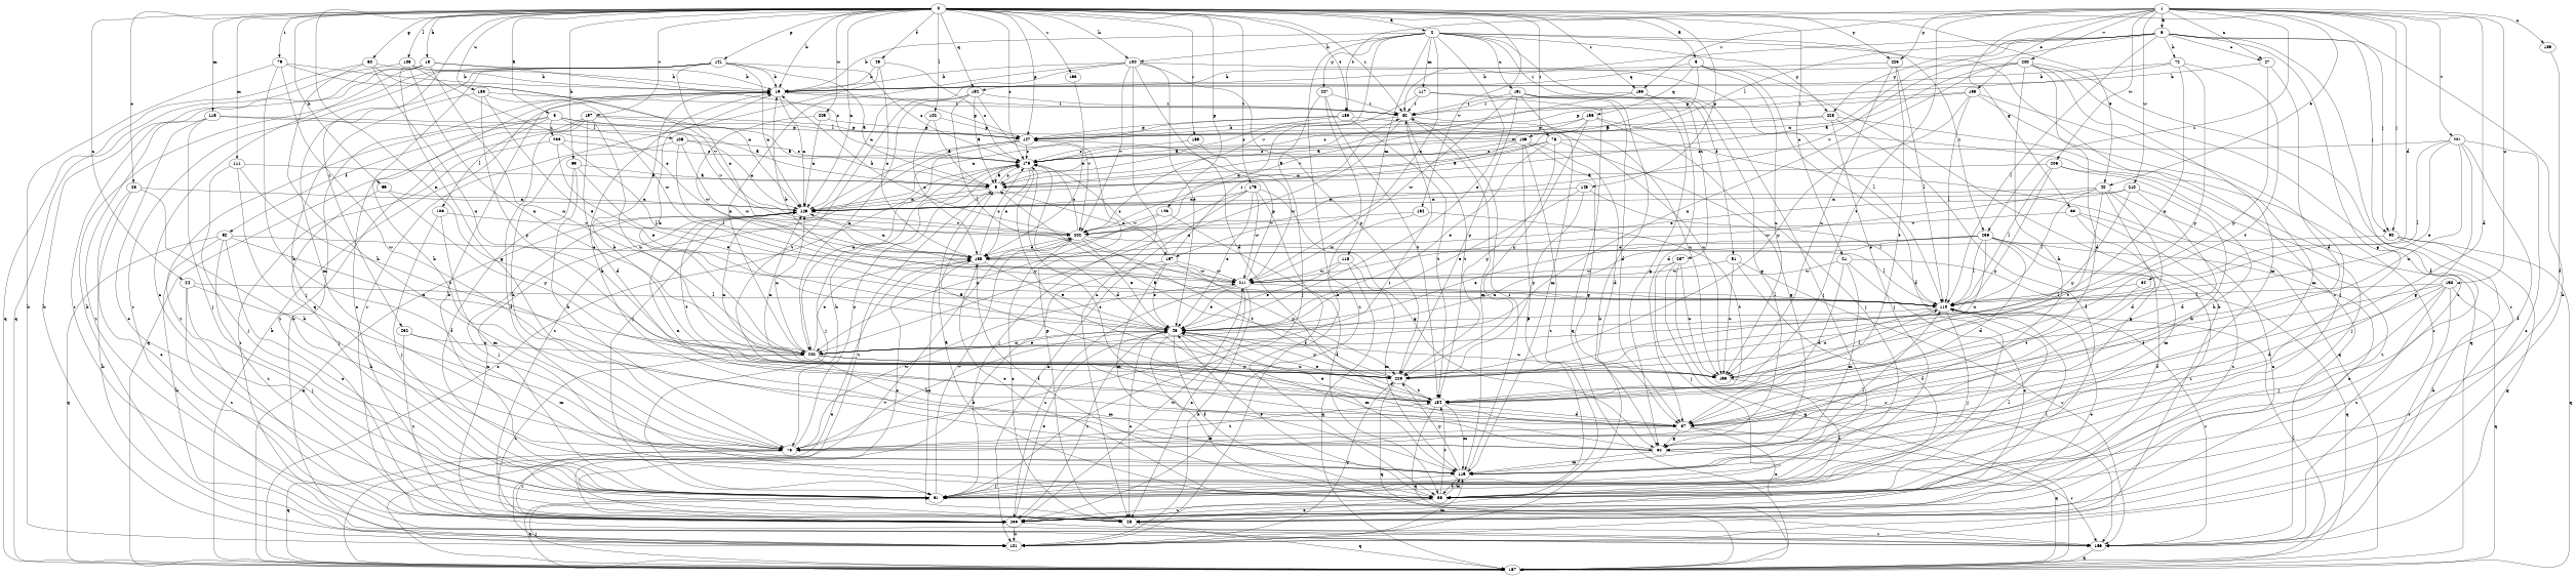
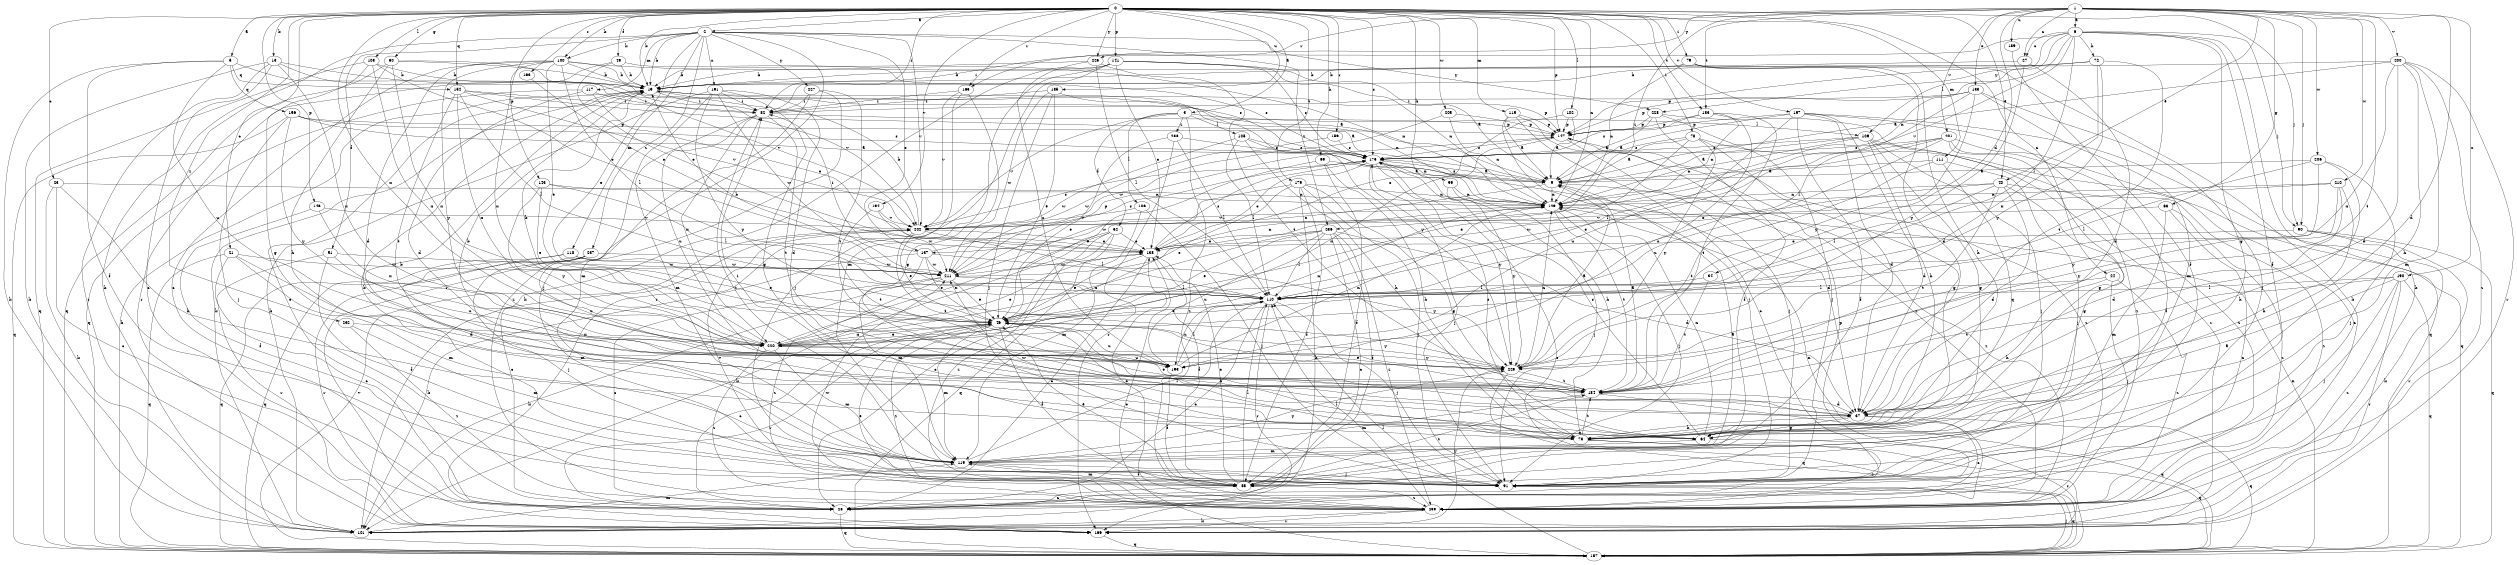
  strict digraph {
    0
    2
    3
    5
    13
    19
    21
    23
    24
    40
    49
    60
    69
    78
    79
    82
    90
    99
    100
    102
    103
    111
    115
    129
    141
    143
    146
    147
    154
    159
    163
    165
    175
    179
    183
    185
    194
    197
    205
    220
    225
    232
    236
    46
    51
    101
    117
    118
    137
    166
    191
    202
    227
    228
    237
    52
    105
    106
    109
    238
    239
    9
    55
    156
    193
    28
    37
    119
    157
    211
    73
    110
    91
    184
    64
    138
    229
    1
    6
    27
    34
    63
    133
    189
    190
    200
    201
    206
    210
    72
    0 -> 2 [label=a]
    0 -> 3 [label=a]
    0 -> 5 [label=a]
    0 -> 13 [label=b]
    0 -> 19 [label=b]
    0 -> 21 [label=c]
    0 -> 23 [label=c]
    0 -> 24 [label=c]
    0 -> 40 [label=e]
    0 -> 49 [label=f]
    0 -> 60 [label=g]
    0 -> 69 [label=h]
    0 -> 78 [label=i]
    0 -> 79 [label=i]
    0 -> 82 [label=i]
    0 -> 90 [label=j]
    0 -> 99 [label=k]
    0 -> 100 [label=k]
    0 -> 102 [label=l]
    0 -> 103 [label=l]
    0 -> 111 [label=m]
    0 -> 115 [label=m]
    0 -> 129 [label=n]
    0 -> 141 [label=p]
    0 -> 143 [label=p]
    0 -> 146 [label=p]
    0 -> 147 [label=p]
    0 -> 154 [label=q]
    0 -> 159 [label=r]
    0 -> 163 [label=r]
    0 -> 165 [label=r]
    0 -> 175 [label=s]
    0 -> 179 [label=t]
    0 -> 183 [label=t]
    0 -> 185 [label=u]
    0 -> 194 [label=v]
    0 -> 197 [label=v]
    0 -> 205 [label=w]
    0 -> 220 [label=x]
    0 -> 225 [label=y]
    0 -> 232 [label=z]
    2 -> 19 [label=b]
    2 -> 100 [label=k]
    2 -> 236 [label=z]
    2 -> 46 [label=e]
    2 -> 51 [label=f]
    2 -> 101 [label=k]
    2 -> 117 [label=m]
    2 -> 118 [label=m]
    2 -> 137 [label=o]
    2 -> 166 [label=r]
    2 -> 191 [label=u]
    2 -> 202 [label=v]
    2 -> 227 [label=y]
    2 -> 228 [label=y]
    2 -> 237 [label=z]
    3 -> 202 [label=v]
    3 -> 52 [label=f]
    3 -> 105 [label=l]
    3 -> 106 [label=l]
    3 -> 109 [label=l]
    3 -> 238 [label=z]
    3 -> 239 [label=z]
    5 -> 154 [label=q]
    5 -> 101 [label=k]
    5 -> 9 [label=a]
    5 -> 55 [label=f]
    5 -> 156 [label=q]
    5 -> 193 [label=u]
    13 -> 19 [label=b]
    13 -> 175 [label=s]
    13 -> 220 [label=x]
    13 -> 101 [label=k]
    13 -> 166 [label=r]
    13 -> 28 [label=c]
    19 -> 82 [label=i]
    19 -> 129 [label=n]
    19 -> 147 [label=p]
    19 -> 101 [label=k]
    19 -> 28 [label=c]
    21 -> 28 [label=c]
    21 -> 37 [label=d]
    21 -> 119 [label=m]
    21 -> 157 [label=q]
    21 -> 211 [label=w]
    23 -> 129 [label=n]
    23 -> 101 [label=k]
    23 -> 28 [label=c]
    23 -> 73 [label=h]
    24 -> 239 [label=z]
    24 -> 73 [label=h]
    24 -> 110 [label=l]
    24 -> 91 [label=j]
    40 -> 129 [label=n]
    40 -> 239 [label=z]
    40 -> 37 [label=d]
    40 -> 211 [label=w]
    40 -> 110 [label=l]
    40 -> 184 [label=t]
    40 -> 64 [label=g]
    49 -> 19 [label=b]
    49 -> 175 [label=s]
    49 -> 166 [label=r]
    49 -> 138 [label=o]
    60 -> 19 [label=b]
    60 -> 220 [label=x]
    60 -> 202 [label=v]
    60 -> 157 [label=q]
    60 -> 73 [label=h]
    69 -> 46 [label=e]
    69 -> 9 [label=a]
    69 -> 55 [label=f]
    69 -> 73 [label=h]
    78 -> 175 [label=s]
    78 -> 46 [label=e]
    78 -> 9 [label=a]
    78 -> 157 [label=q]
    78 -> 64 [label=g]
    78 -> 229 [label=y]
    79 -> 19 [label=b]
    79 -> 129 [label=n]
    79 -> 101 [label=k]
-   79 -> 37 [label=w]
+   79 -> 37 [label=d]
    79 -> 73 [label=h]
-   82 -> 147 [label=k]
+   82 -> 147 [label=p]
    82 -> 220 [label=x]
    82 -> 193 [label=u]
    82 -> 119 [label=m]
    82 -> 184 [label=t]
    90 -> 101 [label=k]
-   90 -> 166 [label=g]
+   90 -> 166 [label=r]
    90 -> 157 [label=q]
    90 -> 138 [label=o]
    99 -> 129 [label=n]
    99 -> 91 [label=j]
    99 -> 229 [label=y]
    100 -> 19 [label=b]
    100 -> 129 [label=n]
    100 -> 220 [label=x]
    100 -> 46 [label=e]
    100 -> 202 [label=v]
    100 -> 28 [label=c]
    100 -> 37 [label=d]
    100 -> 110 [label=l]
    100 -> 229 [label=y]
    102 -> 147 [label=p]
    102 -> 9 [label=a]
    102 -> 138 [label=o]
    103 -> 19 [label=b]
    103 -> 220 [label=x]
    103 -> 157 [label=q]
    103 -> 64 [label=g]
    103 -> 138 [label=o]
    111 -> 9 [label=a]
    111 -> 73 [label=q]
    111 -> 91 [label=j]
    111 -> 184 [label=t]
    115 -> 147 [label=p]
    115 -> 239 [label=z]
    115 -> 9 [label=a]
    115 -> 28 [label=c]
    115 -> 91 [label=j]
    129 -> 202 [label=v]
    129 -> 91 [label=j]
    129 -> 184 [label=t]
    141 -> 19 [label=b]
    141 -> 129 [label=n]
    141 -> 175 [label=s]
    141 -> 101 [label=k]
    141 -> 166 [label=r]
    141 -> 9 [label=a]
    141 -> 119 [label=m]
-   141 -> 73 [label=h]
+   197 -> 73 [label=h]
    141 -> 138 [label=o]
    143 -> 129 [label=n]
    143 -> 46 [label=e]
    143 -> 110 [label=l]
    143 -> 229 [label=y]
    146 -> 220 [label=x]
    146 -> 202 [label=v]
    146 -> 55 [label=f]
    147 -> 175 [label=s]
    147 -> 220 [label=x]
    147 -> 239 [label=z]
    147 -> 91 [label=j]
    154 -> 82 [label=i]
    154 -> 220 [label=x]
    154 -> 202 [label=v]
    154 -> 9 [label=a]
    154 -> 110 [label=l]
    154 -> 184 [label=t]
    159 -> 175 [label=s]
    159 -> 211 [label=w]
    163 -> 138 [label=o]
    165 -> 82 [label=i]
    165 -> 202 [label=v]
    165 -> 91 [label=j]
    165 -> 64 [label=g]
    175 -> 9 [label=a]
    175 -> 37 [label=d]
    175 -> 73 [label=h]
    175 -> 91 [label=j]
    175 -> 138 [label=o]
    175 -> 229 [label=y]
    179 -> 129 [label=n]
    179 -> 46 [label=e]
    179 -> 101 [label=k]
    179 -> 55 [label=f]
    179 -> 211 [label=w]
    179 -> 91 [label=j]
    179 -> 64 [label=g]
    183 -> 129 [label=n]
    183 -> 147 [label=p]
    183 -> 175 [label=s]
    183 -> 193 [label=u]
    183 -> 184 [label=t]
    185 -> 82 [label=i]
    185 -> 46 [label=e]
    185 -> 211 [label=w]
    185 -> 91 [label=j]
    185 -> 229 [label=y]
    194 -> 202 [label=v]
    194 -> 211 [label=w]
    194 -> 184 [label=t]
    197 -> 147 [label=p]
    197 -> 239 [label=z]
    197 -> 9 [label=a]
    197 -> 55 [label=f]
    197 -> 193 [label=u]
    197 -> 37 [label=d]
    197 -> 157 [label=q]
    205 -> 129 [label=n]
    205 -> 147 [label=p]
    205 -> 211 [label=w]
    220 -> 19 [label=b]
    220 -> 129 [label=n]
    220 -> 46 [label=e]
    220 -> 239 [label=z]
    220 -> 193 [label=u]
    220 -> 119 [label=m]
    220 -> 138 [label=o]
    220 -> 229 [label=y]
    225 -> 19 [label=b]
    225 -> 193 [label=u]
    225 -> 110 [label=l]
    225 -> 184 [label=t]
    232 -> 220 [label=x]
    232 -> 239 [label=z]
    232 -> 119 [label=m]
    236 -> 220 [label=x]
    236 -> 46 [label=e]
    236 -> 239 [label=z]
    236 -> 55 [label=f]
    236 -> 193 [label=u]
    236 -> 28 [label=c]
    236 -> 37 [label=d]
    236 -> 110 [label=l]
    236 -> 138 [label=o]
    46 -> 220 [label=x]
    46 -> 166 [label=r]
    46 -> 239 [label=z]
    46 -> 55 [label=f]
    46 -> 193 [label=u]
    46 -> 28 [label=c]
    46 -> 119 [label=m]
    46 -> 73 [label=h]
    46 -> 229 [label=y]
    51 -> 166 [label=r]
    51 -> 55 [label=f]
    51 -> 193 [label=u]
    51 -> 211 [label=w]
    101 -> 119 [label=m]
    101 -> 229 [label=y]
    117 -> 82 [label=i]
    117 -> 37 [label=d]
    117 -> 157 [label=q]
    117 -> 138 [label=o]
    118 -> 46 [label=e]
    118 -> 119 [label=m]
    118 -> 157 [label=q]
    118 -> 211 [label=w]
    137 -> 82 [label=i]
    137 -> 175 [label=s]
    137 -> 46 [label=e]
    137 -> 101 [label=k]
    137 -> 119 [label=m]
    137 -> 211 [label=w]
    137 -> 229 [label=y]
    166 -> 157 [label=q]
    191 -> 82 [label=i]
    191 -> 101 [label=k]
    191 -> 37 [label=d]
    191 -> 119 [label=m]
    191 -> 211 [label=w]
    191 -> 64 [label=g]
    191 -> 229 [label=y]
    202 -> 19 [label=b]
    202 -> 175 [label=s]
    202 -> 46 [label=e]
    202 -> 28 [label=c]
    202 -> 110 [label=l]
    202 -> 184 [label=t]
    202 -> 138 [label=o]
    227 -> 82 [label=i]
    227 -> 239 [label=z]
    227 -> 91 [label=j]
    227 -> 184 [label=t]
    228 -> 147 [label=p]
    228 -> 166 [label=r]
    228 -> 9 [label=a]
    228 -> 55 [label=f]
    228 -> 91 [label=j]
    237 -> 166 [label=r]
    237 -> 193 [label=u]
    237 -> 157 [label=q]
    237 -> 211 [label=w]
    237 -> 91 [label=j]
    52 -> 220 [label=x]
    52 -> 101 [label=k]
    52 -> 239 [label=z]
    52 -> 28 [label=c]
    52 -> 157 [label=q]
    52 -> 138 [label=o]
    105 -> 129 [label=n]
    105 -> 175 [label=s]
    105 -> 211 [label=w]
    105 -> 73 [label=h]
    105 -> 110 [label=l]
    106 -> 202 [label=v]
    106 -> 119 [label=m]
    106 -> 91 [label=j]
    109 -> 129 [label=n]
    109 -> 175 [label=s]
    109 -> 239 [label=z]
    109 -> 9 [label=a]
    109 -> 37 [label=d]
    109 -> 91 [label=j]
    109 -> 64 [label=g]
    238 -> 175 [label=s]
    238 -> 46 [label=e]
    238 -> 166 [label=r]
    238 -> 110 [label=l]
    239 -> 129 [label=n]
    239 -> 46 [label=e]
    239 -> 101 [label=k]
    239 -> 166 [label=r]
    239 -> 211 [label=w]
    239 -> 110 [label=l]
    239 -> 138 [label=o]
    9 -> 129 [label=n]
    9 -> 175 [label=s]
    9 -> 137 [label=o]
    9 -> 239 [label=z]
    55 -> 46 [label=e]
    55 -> 239 [label=z]
    55 -> 9 [label=a]
    55 -> 28 [label=c]
    55 -> 119 [label=m]
    55 -> 110 [label=l]
    55 -> 184 [label=t]
    55 -> 138 [label=o]
    156 -> 147 [label=p]
    156 -> 175 [label=s]
    156 -> 9 [label=a]
    156 -> 157 [label=q]
    156 -> 91 [label=j]
    156 -> 229 [label=y]
    193 -> 129 [label=n]
    193 -> 55 [label=f]
    193 -> 110 [label=l]
    28 -> 147 [label=p]
    28 -> 157 [label=q]
    37 -> 46 [label=e]
    37 -> 28 [label=c]
    37 -> 157 [label=q]
    37 -> 73 [label=h]
    37 -> 64 [label=g]
    119 -> 82 [label=i]
    119 -> 55 [label=f]
    119 -> 110 [label=l]
    119 -> 91 [label=j]
    119 -> 229 [label=y]
    157 -> 19 [label=b]
    157 -> 129 [label=n]
    157 -> 175 [label=s]
    157 -> 202 [label=v]
    157 -> 110 [label=l]
    157 -> 91 [label=j]
    157 -> 138 [label=o]
    211 -> 147 [label=p]
    211 -> 46 [label=e]
    211 -> 101 [label=k]
    211 -> 239 [label=z]
    211 -> 28 [label=c]
    211 -> 110 [label=l]
    73 -> 82 [label=i]
    73 -> 175 [label=s]
    73 -> 239 [label=z]
    73 -> 157 [label=q]
    73 -> 211 [label=w]
    73 -> 184 [label=t]
    110 -> 19 [label=b]
    110 -> 46 [label=e]
    110 -> 166 [label=r]
    110 -> 193 [label=u]
    110 -> 28 [label=c]
    110 -> 91 [label=j]
    91 -> 19 [label=b]
    91 -> 202 [label=v]
    91 -> 157 [label=q]
    184 -> 19 [label=b]
    184 -> 46 [label=e]
    184 -> 9 [label=a]
    184 -> 37 [label=d]
    184 -> 119 [label=m]
    184 -> 157 [label=q]
    64 -> 19 [label=b]
    64 -> 129 [label=n]
    64 -> 175 [label=s]
    64 -> 166 [label=r]
    64 -> 119 [label=m]
    138 -> 129 [label=n]
    138 -> 175 [label=s]
    138 -> 46 [label=e]
    138 -> 55 [label=f]
    138 -> 28 [label=c]
    138 -> 211 [label=w]
    229 -> 129 [label=n]
    229 -> 9 [label=a]
    229 -> 157 [label=q]
    229 -> 184 [label=t]
    1 -> 40 [label=e]
    1 -> 90 [label=j]
    1 -> 165 [label=r]
    1 -> 183 [label=t]
    1 -> 225 [label=y]
    1 -> 236 [label=z]
    1 -> 37 [label=d]
    1 -> 184 [label=t]
    1 -> 6 [label=a]
    1 -> 27 [label=c]
    1 -> 34 [label=d]
    1 -> 63 [label=g]
    1 -> 133 [label=o]
    1 -> 189 [label=u]
    1 -> 190 [label=u]
    1 -> 200 [label=v]
    1 -> 201 [label=v]
    1 -> 206 [label=w]
    1 -> 210 [label=w]
    6 -> 82 [label=i]
    6 -> 90 [label=j]
    6 -> 129 [label=n]
    6 -> 101 [label=k]
    6 -> 202 [label=v]
    6 -> 228 [label=y]
    6 -> 109 [label=l]
    6 -> 55 [label=f]
    6 -> 110 [label=l]
    6 -> 64 [label=g]
    6 -> 27 [label=c]
    6 -> 72 [label=h]
    27 -> 19 [label=b]
    27 -> 37 [label=d]
    27 -> 229 [label=y]
    34 -> 110 [label=l]
    34 -> 184 [label=t]
    63 -> 202 [label=v]
    63 -> 239 [label=z]
    63 -> 28 [label=c]
    63 -> 119 [label=m]
    133 -> 82 [label=i]
    133 -> 147 [label=p]
    133 -> 119 [label=m]
    133 -> 110 [label=l]
    133 -> 91 [label=j]
    133 -> 229 [label=y]
    189 -> 55 [label=f]
    190 -> 166 [label=r]
    190 -> 239 [label=z]
-   190 -> 37 [label=d]
+   190 -> 37 [label=a]
    190 -> 157 [label=q]
    190 -> 110 [label=l]
    190 -> 91 [label=j]
    190 -> 184 [label=t]
    200 -> 19 [label=b]
    200 -> 220 [label=x]
    200 -> 166 [label=r]
    200 -> 239 [label=z]
    200 -> 9 [label=a]
    200 -> 37 [label=d]
    200 -> 119 [label=m]
    200 -> 73 [label=h]
    201 -> 175 [label=s]
    201 -> 46 [label=e]
    201 -> 55 [label=f]
    201 -> 193 [label=u]
    201 -> 28 [label=c]
    201 -> 110 [label=l]
    201 -> 64 [label=g]
    206 -> 9 [label=a]
    206 -> 73 [label=h]
    206 -> 110 [label=l]
    206 -> 91 [label=j]
    206 -> 229 [label=y]
    210 -> 129 [label=n]
    210 -> 37 [label=d]
    210 -> 73 [label=h]
    210 -> 138 [label=o]
    210 -> 229 [label=y]
    72 -> 19 [label=b]
    72 -> 147 [label=p]
    72 -> 220 [label=x]
    72 -> 184 [label=t]
    72 -> 229 [label=y]
  }
